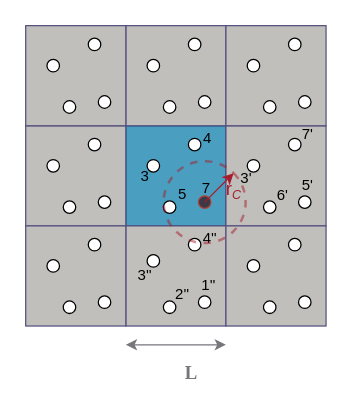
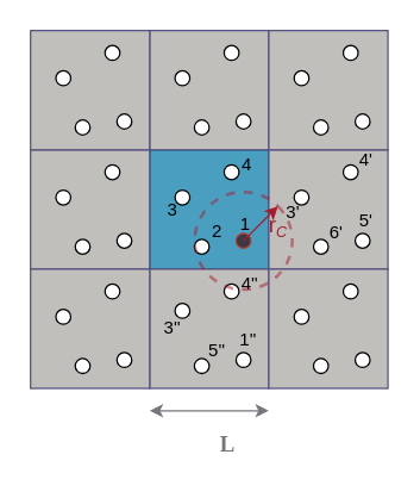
  <mxCell id="0" />
  <mxCell id="1" parent="0" />
  <mxCell id="2" value="" style="whiteSpace=wrap;html=1;aspect=fixed;fillColor=#4a9fc1;strokeColor=#004C99;" parent="1" vertex="1"><mxGeometry x="100" y="100" width="80" height="80" as="geometry" /></mxCell>
  <mxCell id="3" value="" style="ellipse;whiteSpace=wrap;html=1;aspect=fixed;" parent="1" vertex="1"><mxGeometry x="150" y="110" width="10" height="10" as="geometry" /></mxCell>
  <mxCell id="4" value="" style="ellipse;whiteSpace=wrap;html=1;aspect=fixed;" parent="1" vertex="1"><mxGeometry x="117" y="127" width="10" height="10" as="geometry" /></mxCell>
  <mxCell id="5" value="" style="ellipse;whiteSpace=wrap;html=1;aspect=fixed;fillColor=#3d3846;strokeColor=#ae4132;" parent="1" vertex="1"><mxGeometry x="158" y="156" width="10" height="10" as="geometry" /></mxCell>
  <mxCell id="6" value="" style="ellipse;whiteSpace=wrap;html=1;aspect=fixed;" parent="1" vertex="1"><mxGeometry x="130" y="160" width="10" height="10" as="geometry" /></mxCell>
  <mxCell id="7" value="" style="whiteSpace=wrap;html=1;aspect=fixed;fillColor=#c0bfbc;strokeColor=#56517e;" parent="1" vertex="1"><mxGeometry x="180" y="100" width="80" height="80" as="geometry" /></mxCell>
  <mxCell id="8" value="" style="ellipse;whiteSpace=wrap;html=1;aspect=fixed;" parent="1" vertex="1"><mxGeometry x="230" y="110" width="10" height="10" as="geometry" /></mxCell>
  <mxCell id="9" value="" style="ellipse;whiteSpace=wrap;html=1;aspect=fixed;" parent="1" vertex="1"><mxGeometry x="197" y="127" width="10" height="10" as="geometry" /></mxCell>
  <mxCell id="10" value="" style="ellipse;whiteSpace=wrap;html=1;aspect=fixed;" parent="1" vertex="1"><mxGeometry x="238" y="156" width="10" height="10" as="geometry" /></mxCell>
  <mxCell id="11" value="" style="ellipse;whiteSpace=wrap;html=1;aspect=fixed;" parent="1" vertex="1"><mxGeometry x="210" y="160" width="10" height="10" as="geometry" /></mxCell>
  <mxCell id="12" value="" style="whiteSpace=wrap;html=1;aspect=fixed;fillColor=#c0bfbc;strokeColor=#56517e;" parent="1" vertex="1"><mxGeometry x="20" y="100" width="80" height="80" as="geometry" /></mxCell>
  <mxCell id="13" value="" style="ellipse;whiteSpace=wrap;html=1;aspect=fixed;" parent="1" vertex="1"><mxGeometry x="70" y="110" width="10" height="10" as="geometry" /></mxCell>
  <mxCell id="14" value="" style="ellipse;whiteSpace=wrap;html=1;aspect=fixed;" parent="1" vertex="1"><mxGeometry x="37" y="127" width="10" height="10" as="geometry" /></mxCell>
  <mxCell id="15" value="" style="ellipse;whiteSpace=wrap;html=1;aspect=fixed;" parent="1" vertex="1"><mxGeometry x="78" y="156" width="10" height="10" as="geometry" /></mxCell>
  <mxCell id="16" value="" style="ellipse;whiteSpace=wrap;html=1;aspect=fixed;" parent="1" vertex="1"><mxGeometry x="50" y="160" width="10" height="10" as="geometry" /></mxCell>
  <mxCell id="17" value="" style="whiteSpace=wrap;html=1;aspect=fixed;fillColor=#c0bfbc;strokeColor=#56517e;" parent="1" vertex="1"><mxGeometry x="100" y="20" width="80" height="80" as="geometry" /></mxCell>
  <mxCell id="18" value="" style="ellipse;whiteSpace=wrap;html=1;aspect=fixed;" parent="1" vertex="1"><mxGeometry x="150" y="30" width="10" height="10" as="geometry" /></mxCell>
  <mxCell id="19" value="" style="ellipse;whiteSpace=wrap;html=1;aspect=fixed;" parent="1" vertex="1"><mxGeometry x="117" y="47" width="10" height="10" as="geometry" /></mxCell>
  <mxCell id="20" value="" style="ellipse;whiteSpace=wrap;html=1;aspect=fixed;" parent="1" vertex="1"><mxGeometry x="158" y="76" width="10" height="10" as="geometry" /></mxCell>
  <mxCell id="21" value="" style="ellipse;whiteSpace=wrap;html=1;aspect=fixed;" parent="1" vertex="1"><mxGeometry x="130" y="80" width="10" height="10" as="geometry" /></mxCell>
  <mxCell id="22" value="" style="whiteSpace=wrap;html=1;aspect=fixed;fillColor=#c0bfbc;strokeColor=#56517e;" parent="1" vertex="1"><mxGeometry x="180" y="20" width="80" height="80" as="geometry" /></mxCell>
  <mxCell id="23" value="" style="ellipse;whiteSpace=wrap;html=1;aspect=fixed;" parent="1" vertex="1"><mxGeometry x="230" y="30" width="10" height="10" as="geometry" /></mxCell>
  <mxCell id="24" value="" style="ellipse;whiteSpace=wrap;html=1;aspect=fixed;" parent="1" vertex="1"><mxGeometry x="197" y="47" width="10" height="10" as="geometry" /></mxCell>
  <mxCell id="25" value="" style="ellipse;whiteSpace=wrap;html=1;aspect=fixed;" parent="1" vertex="1"><mxGeometry x="238" y="76" width="10" height="10" as="geometry" /></mxCell>
  <mxCell id="26" value="" style="ellipse;whiteSpace=wrap;html=1;aspect=fixed;" parent="1" vertex="1"><mxGeometry x="210" y="80" width="10" height="10" as="geometry" /></mxCell>
  <mxCell id="27" value="" style="whiteSpace=wrap;html=1;aspect=fixed;fillColor=#c0bfbc;strokeColor=#56517e;" parent="1" vertex="1"><mxGeometry x="20" y="20" width="80" height="80" as="geometry" /></mxCell>
  <mxCell id="28" value="" style="ellipse;whiteSpace=wrap;html=1;aspect=fixed;" parent="1" vertex="1"><mxGeometry x="70" y="30" width="10" height="10" as="geometry" /></mxCell>
  <mxCell id="29" value="" style="ellipse;whiteSpace=wrap;html=1;aspect=fixed;" parent="1" vertex="1"><mxGeometry x="37" y="47" width="10" height="10" as="geometry" /></mxCell>
  <mxCell id="30" value="" style="ellipse;whiteSpace=wrap;html=1;aspect=fixed;" parent="1" vertex="1"><mxGeometry x="78" y="76" width="10" height="10" as="geometry" /></mxCell>
  <mxCell id="31" value="" style="ellipse;whiteSpace=wrap;html=1;aspect=fixed;" parent="1" vertex="1"><mxGeometry x="50" y="80" width="10" height="10" as="geometry" /></mxCell>
  <mxCell id="32" value="" style="whiteSpace=wrap;html=1;aspect=fixed;fillColor=#c0bfbc;strokeColor=#56517e;" parent="1" vertex="1"><mxGeometry x="100" y="180" width="80" height="80" as="geometry" /></mxCell>
  <mxCell id="33" value="" style="ellipse;whiteSpace=wrap;html=1;aspect=fixed;" parent="1" vertex="1"><mxGeometry x="150" y="190" width="10" height="10" as="geometry" /></mxCell>
  <mxCell id="34" value="" style="ellipse;whiteSpace=wrap;html=1;aspect=fixed;" parent="1" vertex="1"><mxGeometry x="117" y="203" width="10" height="10" as="geometry" /></mxCell>
  <mxCell id="35" value="" style="ellipse;whiteSpace=wrap;html=1;aspect=fixed;" parent="1" vertex="1"><mxGeometry x="158" y="236" width="10" height="10" as="geometry" /></mxCell>
  <mxCell id="36" value="" style="ellipse;whiteSpace=wrap;html=1;aspect=fixed;" parent="1" vertex="1"><mxGeometry x="130" y="240" width="10" height="10" as="geometry" /></mxCell>
  <mxCell id="37" value="" style="whiteSpace=wrap;html=1;aspect=fixed;fillColor=#c0bfbc;strokeColor=#56517e;" parent="1" vertex="1"><mxGeometry x="180" y="180" width="80" height="80" as="geometry" /></mxCell>
  <mxCell id="38" value="" style="ellipse;whiteSpace=wrap;html=1;aspect=fixed;" parent="1" vertex="1"><mxGeometry x="230" y="190" width="10" height="10" as="geometry" /></mxCell>
  <mxCell id="39" value="" style="ellipse;whiteSpace=wrap;html=1;aspect=fixed;" parent="1" vertex="1"><mxGeometry x="197" y="207" width="10" height="10" as="geometry" /></mxCell>
  <mxCell id="40" value="" style="ellipse;whiteSpace=wrap;html=1;aspect=fixed;" parent="1" vertex="1"><mxGeometry x="238" y="236" width="10" height="10" as="geometry" /></mxCell>
  <mxCell id="41" value="" style="ellipse;whiteSpace=wrap;html=1;aspect=fixed;" parent="1" vertex="1"><mxGeometry x="210" y="240" width="10" height="10" as="geometry" /></mxCell>
  <mxCell id="42" value="" style="whiteSpace=wrap;html=1;aspect=fixed;fillColor=#c0bfbc;strokeColor=#56517e;" parent="1" vertex="1"><mxGeometry x="20" y="180" width="80" height="80" as="geometry" /></mxCell>
  <mxCell id="43" value="" style="ellipse;whiteSpace=wrap;html=1;aspect=fixed;" parent="1" vertex="1"><mxGeometry x="70" y="190" width="10" height="10" as="geometry" /></mxCell>
  <mxCell id="44" value="" style="ellipse;whiteSpace=wrap;html=1;aspect=fixed;" parent="1" vertex="1"><mxGeometry x="37" y="207" width="10" height="10" as="geometry" /></mxCell>
  <mxCell id="45" value="" style="ellipse;whiteSpace=wrap;html=1;aspect=fixed;" parent="1" vertex="1"><mxGeometry x="78" y="236" width="10" height="10" as="geometry" /></mxCell>
  <mxCell id="46" value="" style="ellipse;whiteSpace=wrap;html=1;aspect=fixed;" parent="1" vertex="1"><mxGeometry x="50" y="240" width="10" height="10" as="geometry" /></mxCell>
  <mxCell id="47" value="&lt;font color=&quot;#a51d2d&quot; style=&quot;font-size: 15px;&quot;&gt;r&lt;/font&gt;&lt;font color=&quot;#a51d2d&quot;&gt;&lt;sub&gt;&lt;i&gt;C&lt;/i&gt;&lt;/sub&gt;&lt;/font&gt;" style="text;html=1;align=center;verticalAlign=middle;resizable=0;points=[];autosize=1;fillColor=none;" parent="1" vertex="1"><mxGeometry x="166" y="137" width="40" height="30" as="geometry" /></mxCell>
- <mxCell id="48" value="7" style="text;html=1;align=center;verticalAlign=middle;resizable=0;points=[];autosize=1;strokeColor=none;fillColor=none;" parent="1" vertex="1"><mxGeometry x="149" y="135" width="30" height="30" as="geometry" /></mxCell>
- <mxCell id="49" value="5" style="text;html=1;align=center;verticalAlign=middle;resizable=0;points=[];autosize=1;strokeColor=none;fillColor=none;" parent="1" vertex="1"><mxGeometry x="130" y="140" width="30" height="30" as="geometry" /></mxCell>
+ <mxCell id="48" value="1" style="text;html=1;align=center;verticalAlign=middle;resizable=0;points=[];autosize=1;strokeColor=none;fillColor=none;" parent="1" vertex="1"><mxGeometry x="149" y="135" width="30" height="30" as="geometry" /></mxCell>
+ <mxCell id="49" value="2" style="text;html=1;align=center;verticalAlign=middle;resizable=0;points=[];autosize=1;strokeColor=none;fillColor=none;" parent="1" vertex="1"><mxGeometry x="130" y="140" width="30" height="30" as="geometry" /></mxCell>
  <mxCell id="50" value="3" style="text;html=1;align=center;verticalAlign=middle;resizable=0;points=[];autosize=1;strokeColor=none;fillColor=none;" parent="1" vertex="1"><mxGeometry x="100" y="126" width="30" height="30" as="geometry" /></mxCell>
  <mxCell id="51" value="4" style="text;html=1;align=center;verticalAlign=middle;resizable=0;points=[];autosize=1;strokeColor=none;fillColor=none;" parent="1" vertex="1"><mxGeometry x="150" y="95" width="30" height="30" as="geometry" /></mxCell>
  <mxCell id="52" value="5'" style="text;html=1;align=center;verticalAlign=middle;resizable=0;points=[];autosize=1;strokeColor=none;fillColor=none;" parent="1" vertex="1"><mxGeometry x="230" y="133" width="30" height="30" as="geometry" /></mxCell>
  <mxCell id="53" value="6'" style="text;html=1;align=center;verticalAlign=middle;resizable=0;points=[];autosize=1;strokeColor=none;fillColor=none;" parent="1" vertex="1"><mxGeometry x="210" y="141" width="30" height="30" as="geometry" /></mxCell>
  <mxCell id="54" value="3'" style="text;html=1;align=center;verticalAlign=middle;resizable=0;points=[];autosize=1;strokeColor=none;fillColor=none;" parent="1" vertex="1"><mxGeometry x="181" y="127" width="30" height="30" as="geometry" /></mxCell>
- <mxCell id="55" value="7'" style="text;html=1;align=center;verticalAlign=middle;resizable=0;points=[];autosize=1;strokeColor=none;fillColor=none;" parent="1" vertex="1"><mxGeometry x="230" y="92" width="30" height="30" as="geometry" /></mxCell>
+ <mxCell id="55" value="4'" style="text;html=1;align=center;verticalAlign=middle;resizable=0;points=[];autosize=1;strokeColor=none;fillColor=none;" parent="1" vertex="1"><mxGeometry x="230" y="92" width="30" height="30" as="geometry" /></mxCell>
  <mxCell id="56" value="1''" style="text;html=1;align=center;verticalAlign=middle;resizable=0;points=[];autosize=1;strokeColor=none;fillColor=none;" parent="1" vertex="1"><mxGeometry x="151" y="213" width="30" height="30" as="geometry" /></mxCell>
- <mxCell id="57" value="2''" style="text;html=1;align=center;verticalAlign=middle;resizable=0;points=[];autosize=1;strokeColor=none;fillColor=none;" parent="1" vertex="1"><mxGeometry x="130" y="220" width="30" height="30" as="geometry" /></mxCell>
+ <mxCell id="57" value="5''" style="text;html=1;align=center;verticalAlign=middle;resizable=0;points=[];autosize=1;strokeColor=none;fillColor=none;" parent="1" vertex="1"><mxGeometry x="130" y="220" width="30" height="30" as="geometry" /></mxCell>
  <mxCell id="58" value="3''" style="text;html=1;align=center;verticalAlign=middle;resizable=0;points=[];autosize=1;strokeColor=none;fillColor=none;" parent="1" vertex="1"><mxGeometry x="100" y="205" width="30" height="30" as="geometry" /></mxCell>
  <mxCell id="59" value="4''" style="text;html=1;align=center;verticalAlign=middle;resizable=0;points=[];autosize=1;strokeColor=none;fillColor=none;" parent="1" vertex="1"><mxGeometry x="152" y="175" width="30" height="30" as="geometry" /></mxCell>
  <mxCell id="60" value="" style="endArrow=classic;startArrow=classic;html=1;rounded=0;fontColor=#77767b;strokeColor=#77767b;" parent="1" edge="1"><mxGeometry width="50" height="50" relative="1" as="geometry"><mxPoint x="100" y="275" as="sourcePoint" /><mxPoint x="180" y="275" as="targetPoint" /></mxGeometry></mxCell>
  <mxCell id="61" value="&lt;font style=&quot;font-size: 15px;&quot; face=&quot;Times New Roman&quot;&gt;&lt;b&gt;L&lt;/b&gt;&lt;/font&gt;" style="text;html=1;align=center;verticalAlign=middle;resizable=0;points=[];autosize=1;strokeColor=none;fillColor=none;fontColor=#77767b;" parent="1" vertex="1"><mxGeometry x="137" y="282" width="30" height="30" as="geometry" /></mxCell>
  <mxCell id="62" value="" style="ellipse;whiteSpace=wrap;html=1;aspect=fixed;fillColor=none;opacity=50;strokeColor=#a51d2d;strokeWidth=2;direction=north;rotation=45;dashed=1;" parent="1" vertex="1"><mxGeometry x="130.25" y="128.25" width="65.5" height="65.5" as="geometry" /></mxCell>
  <mxCell id="63" value="" style="endArrow=classic;html=1;rounded=0;entryX=1;entryY=0.5;entryDx=0;entryDy=0;fillColor=none;strokeColor=#a51d2d;" parent="1" target="62" edge="1"><mxGeometry width="50" height="50" relative="1" as="geometry"><mxPoint x="163" y="161" as="sourcePoint" /><mxPoint x="213" y="111" as="targetPoint" /></mxGeometry></mxCell>
